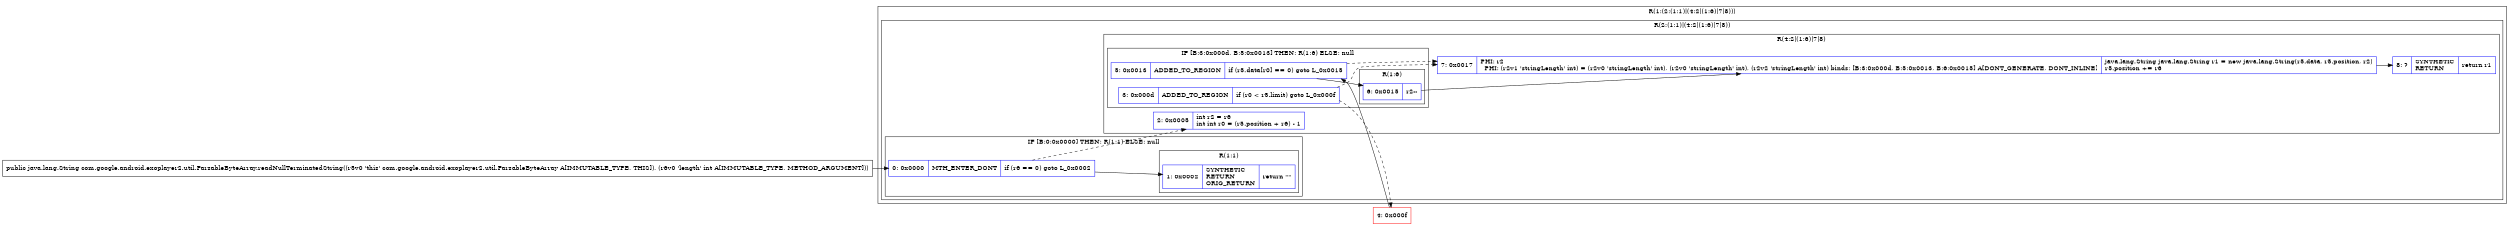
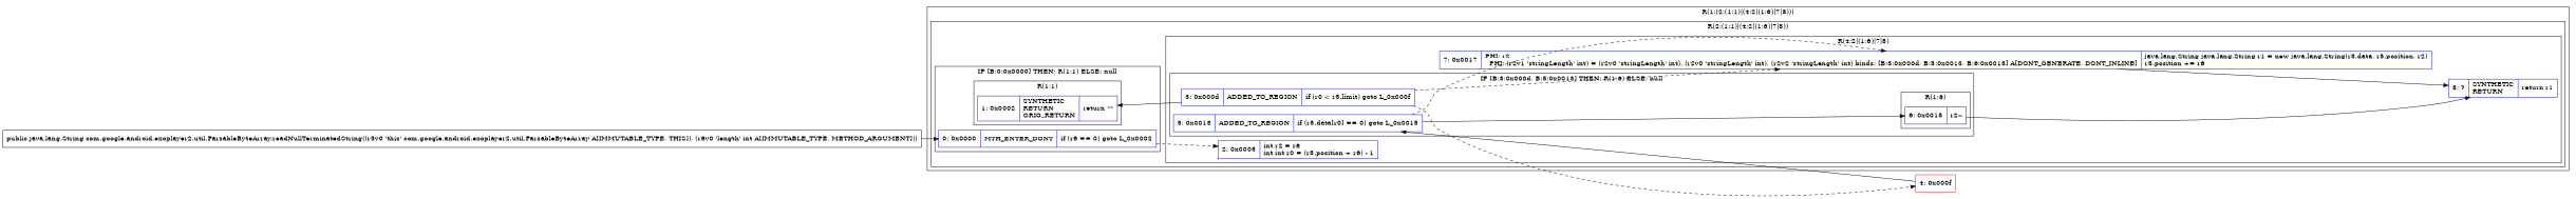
  digraph {
    rankdir=LR
    node [color=blue shape=record]
    n1 [label="{1\:\ 0x0002|SYNTHETIC\lRETURN\lORIG_RETURN\l|return \"\"\l}"]
    n2 [label="{0\:\ 0x0000|MTH_ENTER_DONT\l|if (r6 == 0) goto L_0x0002\l}"]
    n3 [label="{6\:\ 0x0015|r2\-\-\l}"]
    n4 [label="{3\:\ 0x000d|ADDED_TO_REGION\l|if (r0 \< r5.limit) goto L_0x000f\l}"]
    n5 [label="{5\:\ 0x0013|ADDED_TO_REGION\l|if (r5.data[r0] == 0) goto L_0x0015\l}"]
    n6 [label="{2\:\ 0x0005|int r2 = r6\lint int r0 = (r5.position + r6) \- 1\l}"]
    n7 [label="{7\:\ 0x0017|PHI: r2 \l  PHI: (r2v1 'stringLength' int) = (r2v0 'stringLength' int), (r2v0 'stringLength' int), (r2v2 'stringLength' int) binds: [B:3:0x000d, B:5:0x0013, B:6:0x0015] A[DONT_GENERATE, DONT_INLINE]\l|java.lang.String java.lang.String r1 = new java.lang.String(r5.data, r5.position, r2)\lr5.position += r6\l}"]
    n8 [label="{8\:\ ?|SYNTHETIC\lRETURN\l|return r1\l}"]
    n9 [color=red label="{4\:\ 0x000f}"]
    n10 [label="{public java.lang.String com.google.android.exoplayer2.util.ParsableByteArray.readNullTerminatedString((r5v0 'this' com.google.android.exoplayer2.util.ParsableByteArray A[IMMUTABLE_TYPE, THIS]), (r6v0 'length' int A[IMMUTABLE_TYPE, METHOD_ARGUMENT])) }" color=""]
    subgraph cluster_1 {
      label="R(1:(2:(1:1)|(4:2|(1:6)|7|8)))"
      subgraph cluster_2 {
        label="R(2:(1:1)|(4:2|(1:6)|7|8))"
        subgraph cluster_3 {
          label="IF [B:0:0x0000] THEN: R(1:1) ELSE: null"
          n2
          subgraph cluster_4 {
            label="R(1:1)"
            n1
          }
        }
        subgraph cluster_5 {
          label="R(4:2|(1:6)|7|8)"
          n6
          n7
          n8
          subgraph cluster_6 {
            label="IF [B:3:0x000d, B:5:0x0013] THEN: R(1:6) ELSE: null"
            n4
            n5
            subgraph cluster_7 {
              label="R(1:6)"
              n3
            }
          }
        }
      }
    }
-   n2 -> n1
+   n4 -> n1
    n2 -> n6 [style=dashed]
-   n3 -> n7
+   n3 -> n8
    n4 -> n7 [style=dashed]
    n4 -> n9 [style=dashed]
    n5 -> n3
    n5 -> n7 [style=dashed]
    n7 -> n8
    n9 -> n5
    n10 -> n2
  }
